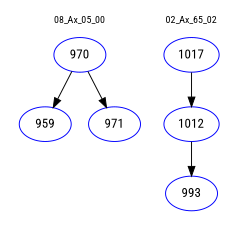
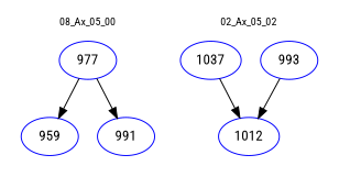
  digraph {
    fontname="Roboto Condensed"
    node [color=blue fontname="Roboto Condensed"]
    edge [color=black fontname="Roboto Condensed"]
-   n1 [label=970]
+   n1 [label=977]
    n2 [label=959]
-   n3 [label=971]
+   n3 [label=991]
    n4 [label=1012]
    n5 [label=993]
-   n6 [label=1017]
+   n6 [label=1037]
    subgraph cluster_1 {
      color=white
      fontsize=10
      label="08_Ax_05_00"
      n1
      n2
      n3
    }
    subgraph cluster_2 {
      color=white
      fontsize=10
-     label="02_Ax_65_02"
+     label="02_Ax_05_02"
      n4
      n5
      n6
    }
    n1 -> n2
    n1 -> n3
-   n4 -> n5
+   n5 -> n4
    n6 -> n4
  }
